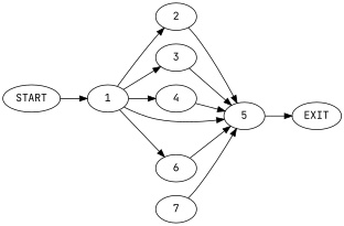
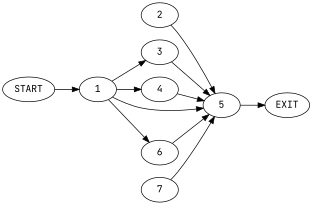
  digraph {
    fontname="JetBrains Mono"
    rankdir=LR
    node [fontname="JetBrains Mono"]
    edge [fontname="JetBrains Mono"]
    n1 [label=START]
    1
    2
    3
    4
    5
    6
    n8 [label=EXIT]
    7
    n1 -> 1
-   1 -> 2
    1 -> 3
    1 -> 4
    1 -> 5
    1 -> 6
    2 -> 5
    3 -> 5
    4 -> 5
    5 -> n8
    6 -> 5
    7 -> 5
  }
